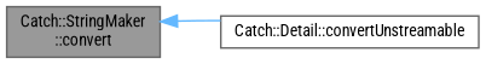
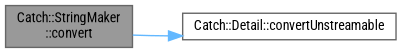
  digraph {
    rankdir=LR
    fontname="Roboto Condensed"
    node [fontname="Roboto Condensed" fontsize=10 shape=box style=filled]
    n1 [color=gray40 fillcolor=grey60 fontcolor=black height=0.2 label="Catch::StringMaker\l::convert" width=0.4]
    n2 [color=grey40 fillcolor=white height=0.2 label="Catch::Detail::convertUnstreamable" width=0.4]
-   n2 -> n1 [color=steelblue1 fontname="Roboto Condensed" fontsize=10 labelfontname=Helvetica labelfontsize=10 style=solid]
+   n1 -> n2 [color=steelblue1 fontname="Roboto Condensed" fontsize=10 labelfontname=Helvetica labelfontsize=10 style=solid]
  }
